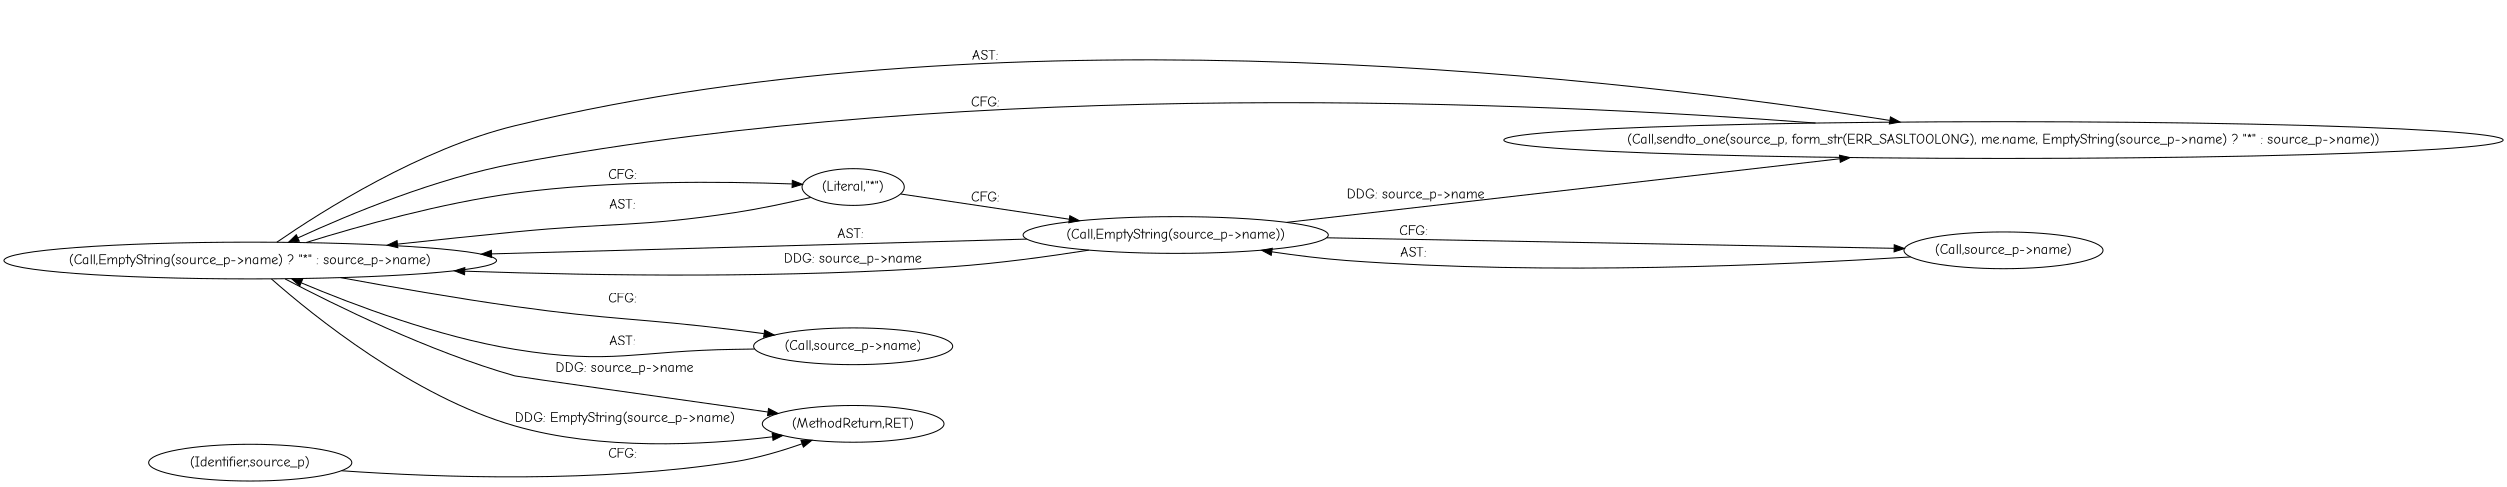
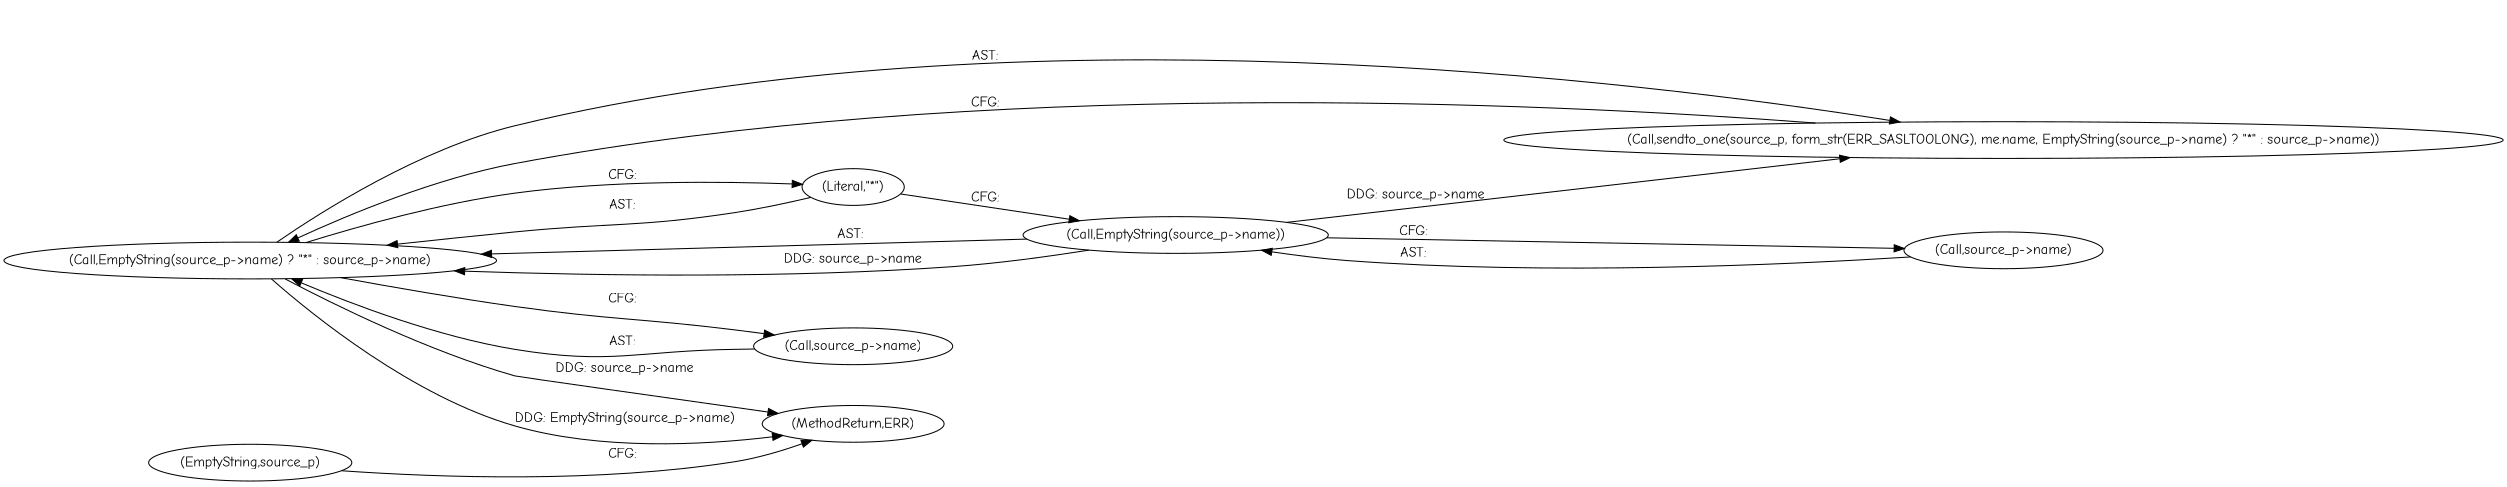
  digraph {
    fontname="Comic Neue"
    rankdir=LR
    node [fontname="Comic Neue"]
    edge [fontname="Comic Neue"]
    n1 [label="(Call,EmptyString(source_p->name) ? \"*\" : source_p->name)"]
    n2 [label="(Literal,\"*\")"]
    n3 [label="(Call,sendto_one(source_p, form_str(ERR_SASLTOOLONG), me.name, EmptyString(source_p->name) ? \"*\" : source_p->name))"]
    n4 [label="(Call,source_p->name)"]
-   n5 [label="(MethodReturn,RET)"]
+   n5 [label="(MethodReturn,ERR)"]
    n6 [label="(Call,EmptyString(source_p->name))"]
    n7 [label="(Call,source_p->name)"]
-   n8 [label="(Identifier,source_p)"]
+   n8 [label="(EmptyString,source_p)"]
    n1 -> n2 [label="CFG: "]
    n1 -> n3 [label="AST: "]
    n1 -> n4 [label="CFG: "]
    n1 -> n5 [label="DDG: source_p->name"]
    n1 -> n5 [label="DDG: EmptyString(source_p->name)"]
    n2 -> n1 [label="AST: "]
    n2 -> n6 [label="CFG: "]
    n3 -> n1 [label="CFG: "]
    n4 -> n1 [label="AST: "]
    n6 -> n1 [label="AST: "]
    n6 -> n1 [label="DDG: source_p->name"]
    n6 -> n3 [label="DDG: source_p->name"]
    n6 -> n7 [label="CFG: "]
    n7 -> n6 [label="AST: "]
    n8 -> n5 [label="CFG: "]
  }
